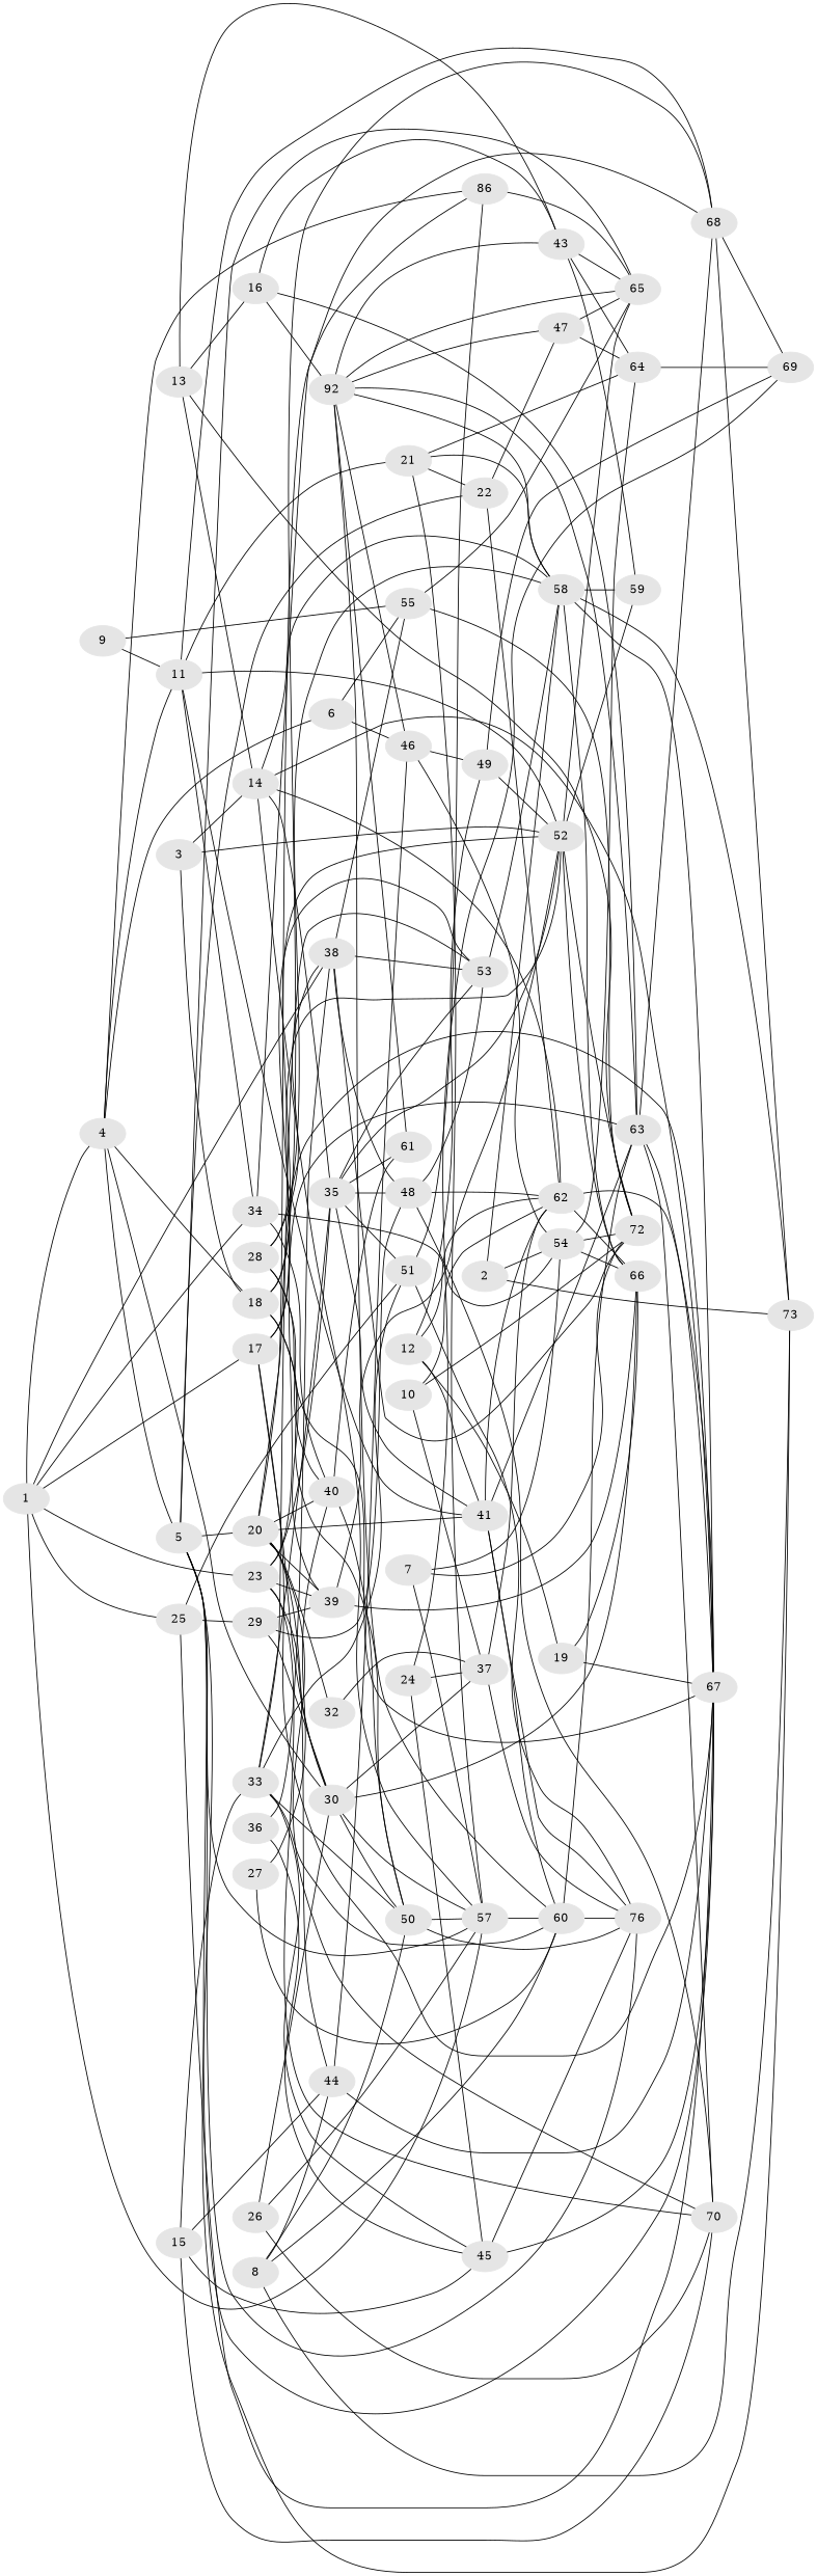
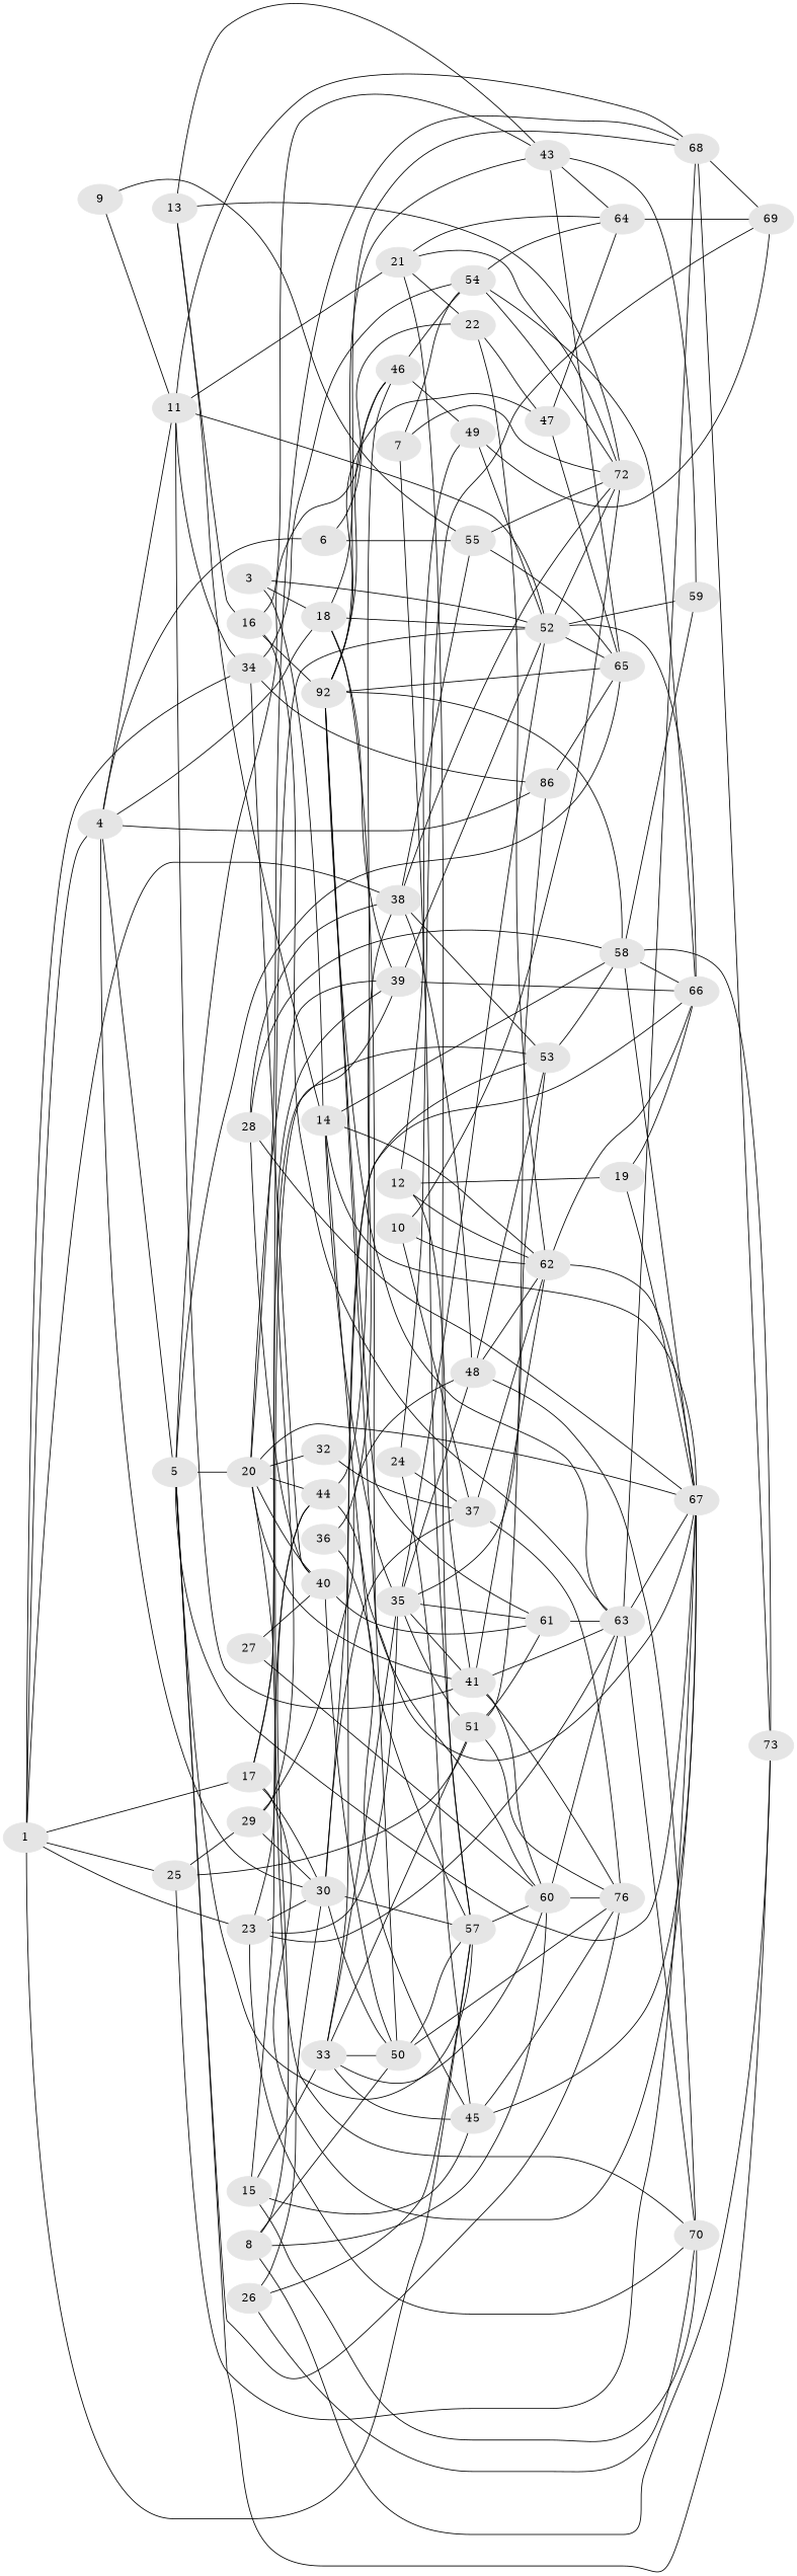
  graph {
    rankdir=LR
    node [color=gray90 style=filled]
    edge [weight=1.0]
    1
    4
    17
    23
    25
    34
    38
    57
    18
    5
    6
    11
    30
    n14 [label=86]
    52
    67
    53
    35
    70
    63
    39
    29
    51
    54
    40
    55
    72
    48
    60
-   2
    58
    73
    66
    64
    59
    3
    14
    62
    50
    68
    65
    20
    22
    n44 [label=76]
    46
    21
    41
    37
    44
    32
    47
    49
    7
    8
    9
    10
    69
    12
    19
    13
    16
    43
    n63 [label=92]
    61
    15
    33
    45
    24
    26
    27
    28
    36
    1 -- 4
    1 -- 17
    1 -- 23
    1 -- 25
    1 -- 34
    1 -- 38
    1 -- 57
    4 -- 18
    4 -- 5 [weight=2.0]
    4 -- 6
    4 -- 11
    4 -- 30
    4 -- n14
    17 -- 30
    17 -- 52
    17 -- 67
    17 -- 53
    23 -- 30
    23 -- 35
    23 -- 70
    23 -- 63
    23 -- 39
    25 -- 67
    25 -- 29
    25 -- 51
    34 -- n14
    34 -- 54
    34 -- 40
    38 -- 53
    38 -- 55
    38 -- 72
    38 -- 48
    57 -- 60
    18 -- 52
    18 -- 39
    18 -- 50
    18 -- 68
    5 -- 57
    5 -- 67
    5 -- 73
    5 -- 65
    5 -- 20
    5 -- 22
    5 -- n44
    6 -- 55
    6 -- 46
    11 -- 34
    11 -- 52
    11 -- 68
    11 -- 21
    11 -- 41
    30 -- 57
    30 -- 66
    30 -- 50 [weight=2.0]
    30 -- 37
    n14 -- 65
    52 -- 72
    52 -- 66
    52 -- 59
    52 -- 65
    53 -- 58
    35 -- 52
    35 -- 53
    35 -- 51 [weight=2.0]
    35 -- 48
    35 -- 41
    35 -- 61
    63 -- 67
    63 -- 70
    63 -- 68
    39 -- 52
    39 -- 66
    29 -- 30
    29 -- 39
    29 -- 48
    51 -- n14
    51 -- n44
+   51 -- 61
    54 -- 72
    54 -- 66
    54 -- 64
    40 -- 50
    40 -- 61
    55 -- 72
    55 -- 65
    48 -- 53
    48 -- 70
    48 -- 62
    60 -- 63
    60 -- n44 [weight=2.0]
-   2 -- 54
-   2 -- 58
-   2 -- 73
    58 -- 67
    58 -- 73
    58 -- 66
    58 -- 59
    64 -- 69 [weight=2.0]
    3 -- 18
    3 -- 52
    3 -- 14
    14 -- 57
    14 -- 67
    14 -- 35
    14 -- 58
    14 -- 62
    62 -- 67
    62 -- 66
    50 -- 57
    50 -- n44
    68 -- 73
    68 -- 69
    20 -- 67
    20 -- 70
    20 -- 39
    20 -- 40
    20 -- 68
    20 -- 41
    20 -- 44
    20 -- 32
    22 -- 62
    22 -- 47
    46 -- 54
    46 -- 49
    21 -- 57
-   21 -- 58
+   21 -- 72
    21 -- 64
    21 -- 22
    41 -- 63
    41 -- 60
    41 -- 62
    41 -- n44
    37 -- 62
    37 -- n44
    44 -- 67
    44 -- 46
    32 -- 37
    47 -- 64
    47 -- 65
    49 -- 52
    49 -- 69
    7 -- 57
    7 -- 54
    7 -- 72
    8 -- 60
    8 -- 73
    8 -- 50
    8 -- 44
    9 -- 11
    9 -- 55
    10 -- 72
    10 -- 62
    10 -- 37
    12 -- 62
    12 -- 41
    12 -- 49
    12 -- 19
    19 -- 67
    19 -- 66
    13 -- 72
    13 -- 14
    13 -- 16
    13 -- 43
    16 -- 63
    16 -- 43
    16 -- n63
    43 -- 64
    43 -- 59
    43 -- 65
    n63 -- 63
    n63 -- 60
    n63 -- 58
    n63 -- 65
    n63 -- 46
    n63 -- 47
    n63 -- 43
    n63 -- 61
+   61 -- 63
    15 -- 70
    15 -- 44
    15 -- 33
    15 -- 45
    33 -- 53
    33 -- 35
    33 -- 51
    33 -- 60
    33 -- 50
    33 -- 45
    45 -- 67
    45 -- n44
    24 -- 37
    24 -- 69
    24 -- 45
    26 -- 57
    26 -- 30
    26 -- 70
    27 -- 40
    27 -- 60
    28 -- 38
    28 -- 67
    28 -- 40
    28 -- 58
    36 -- 38
    36 -- 45
  }
